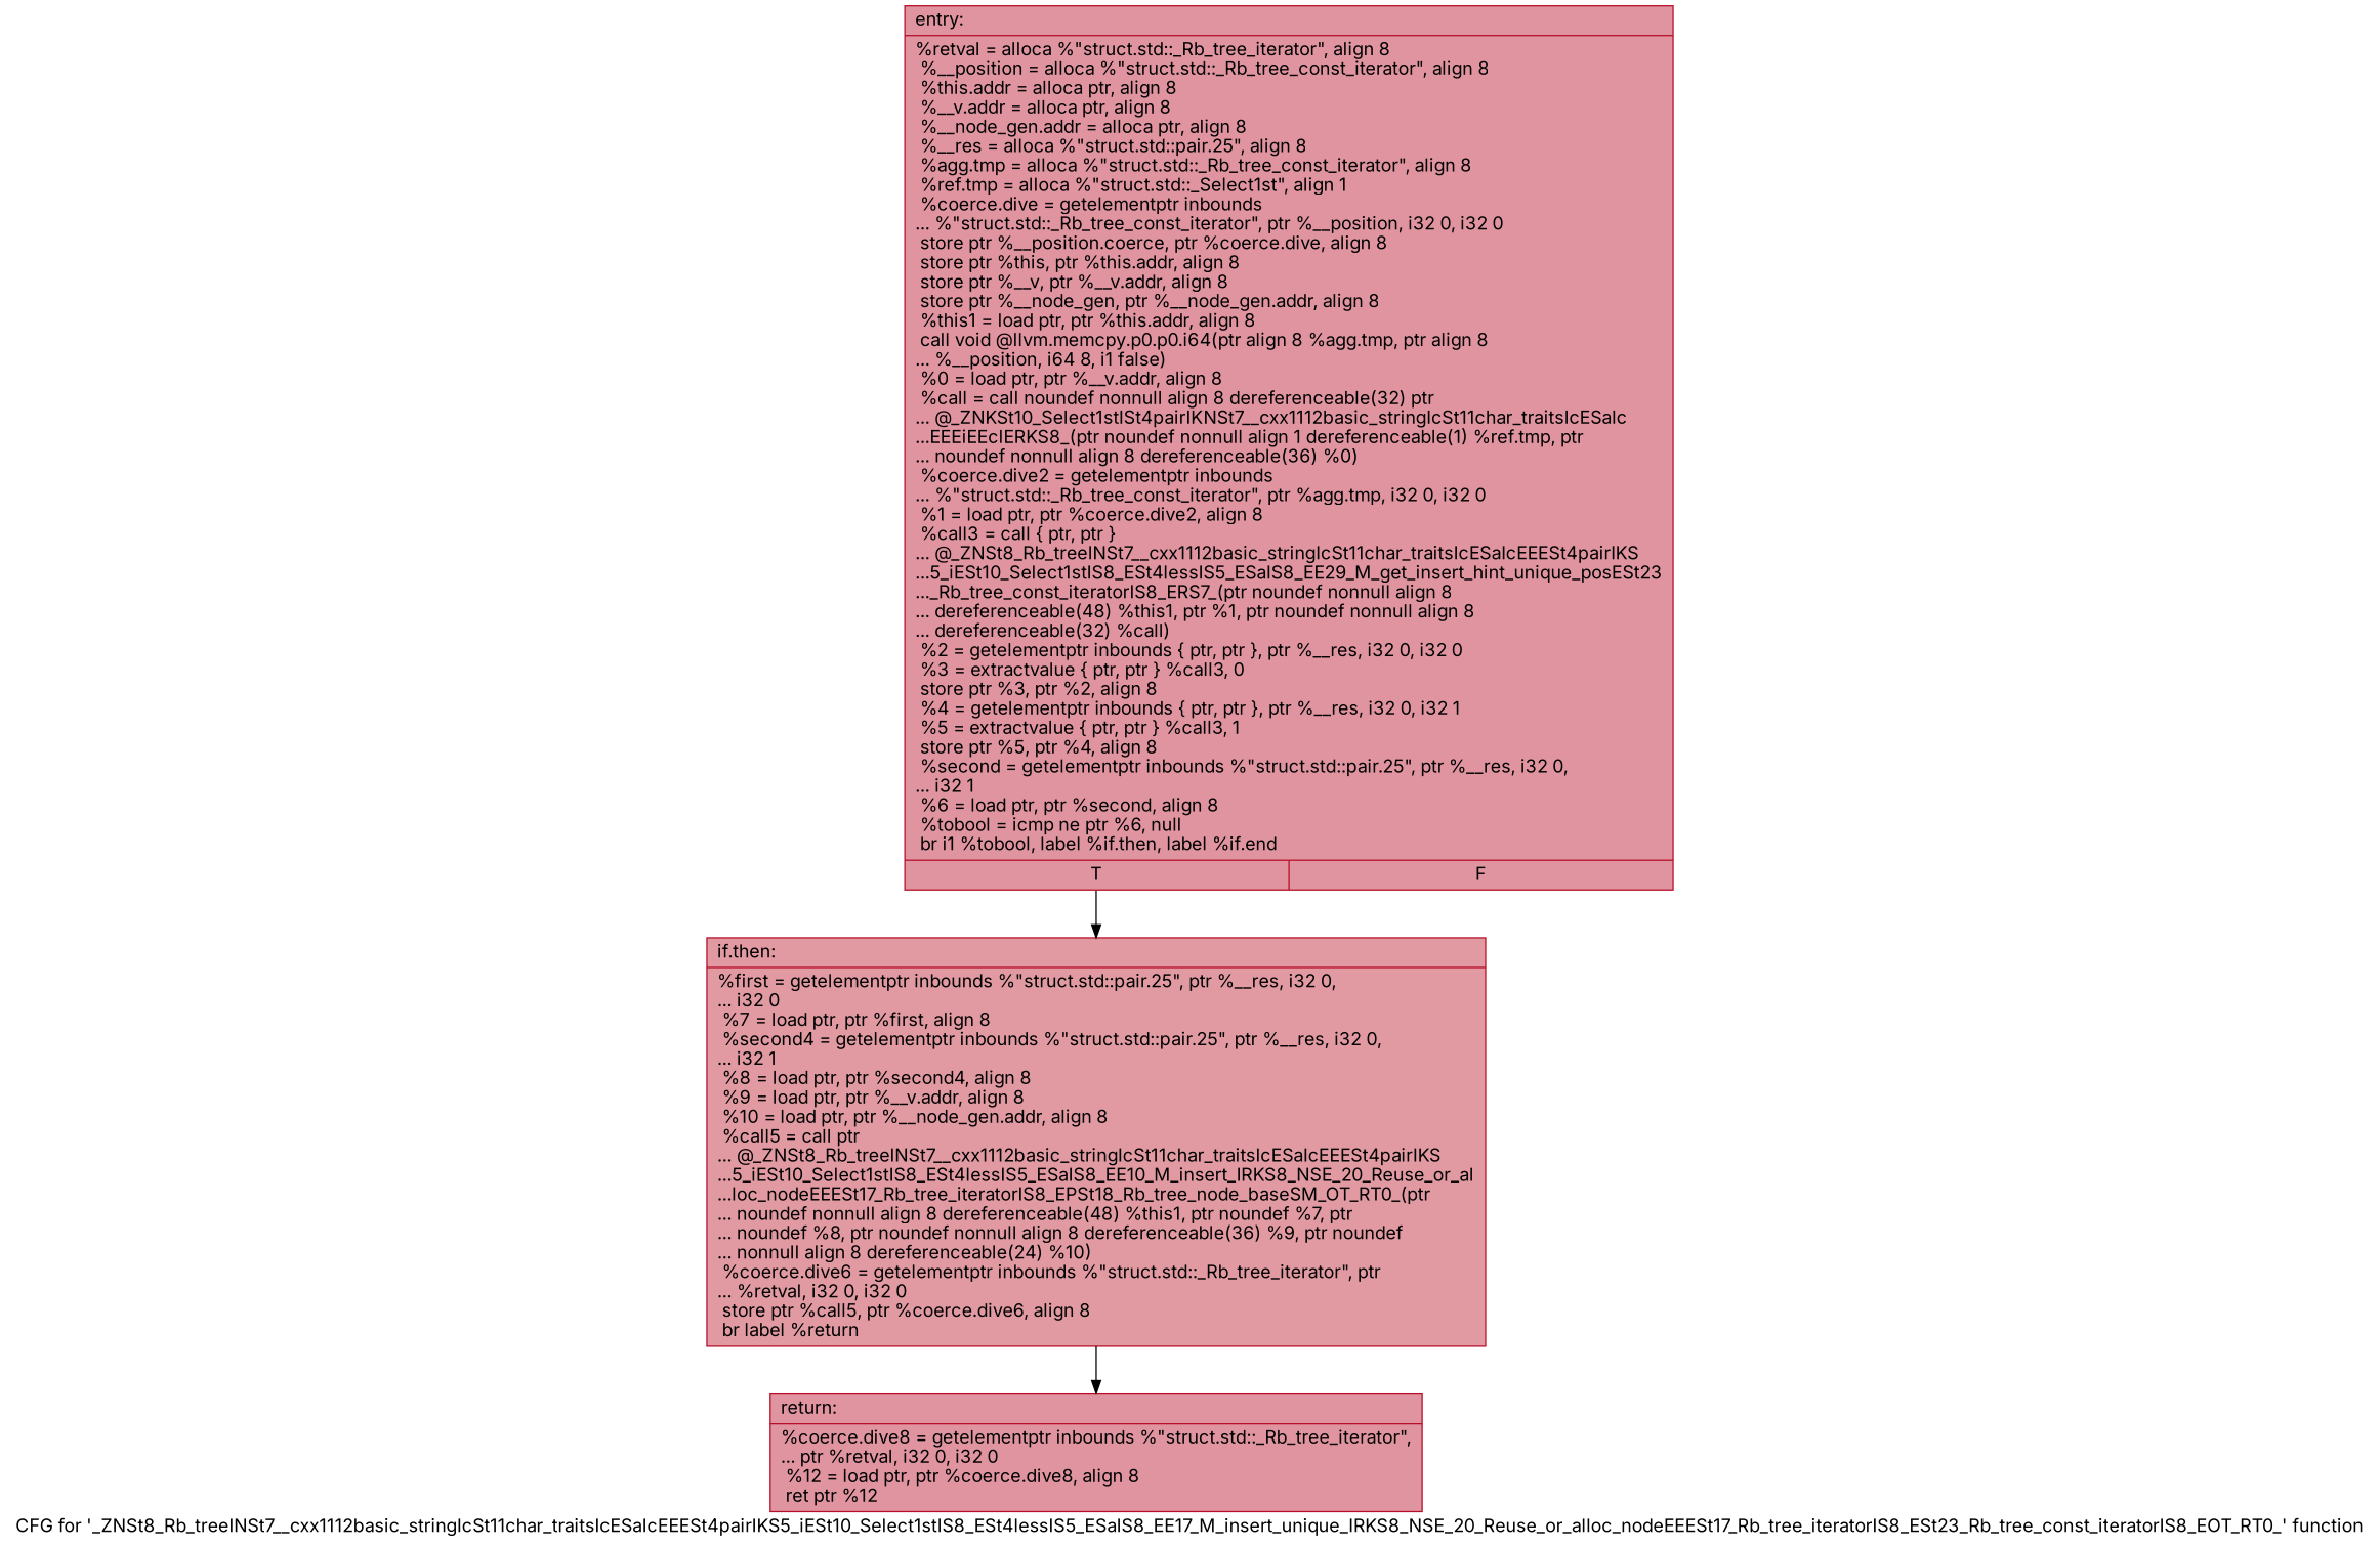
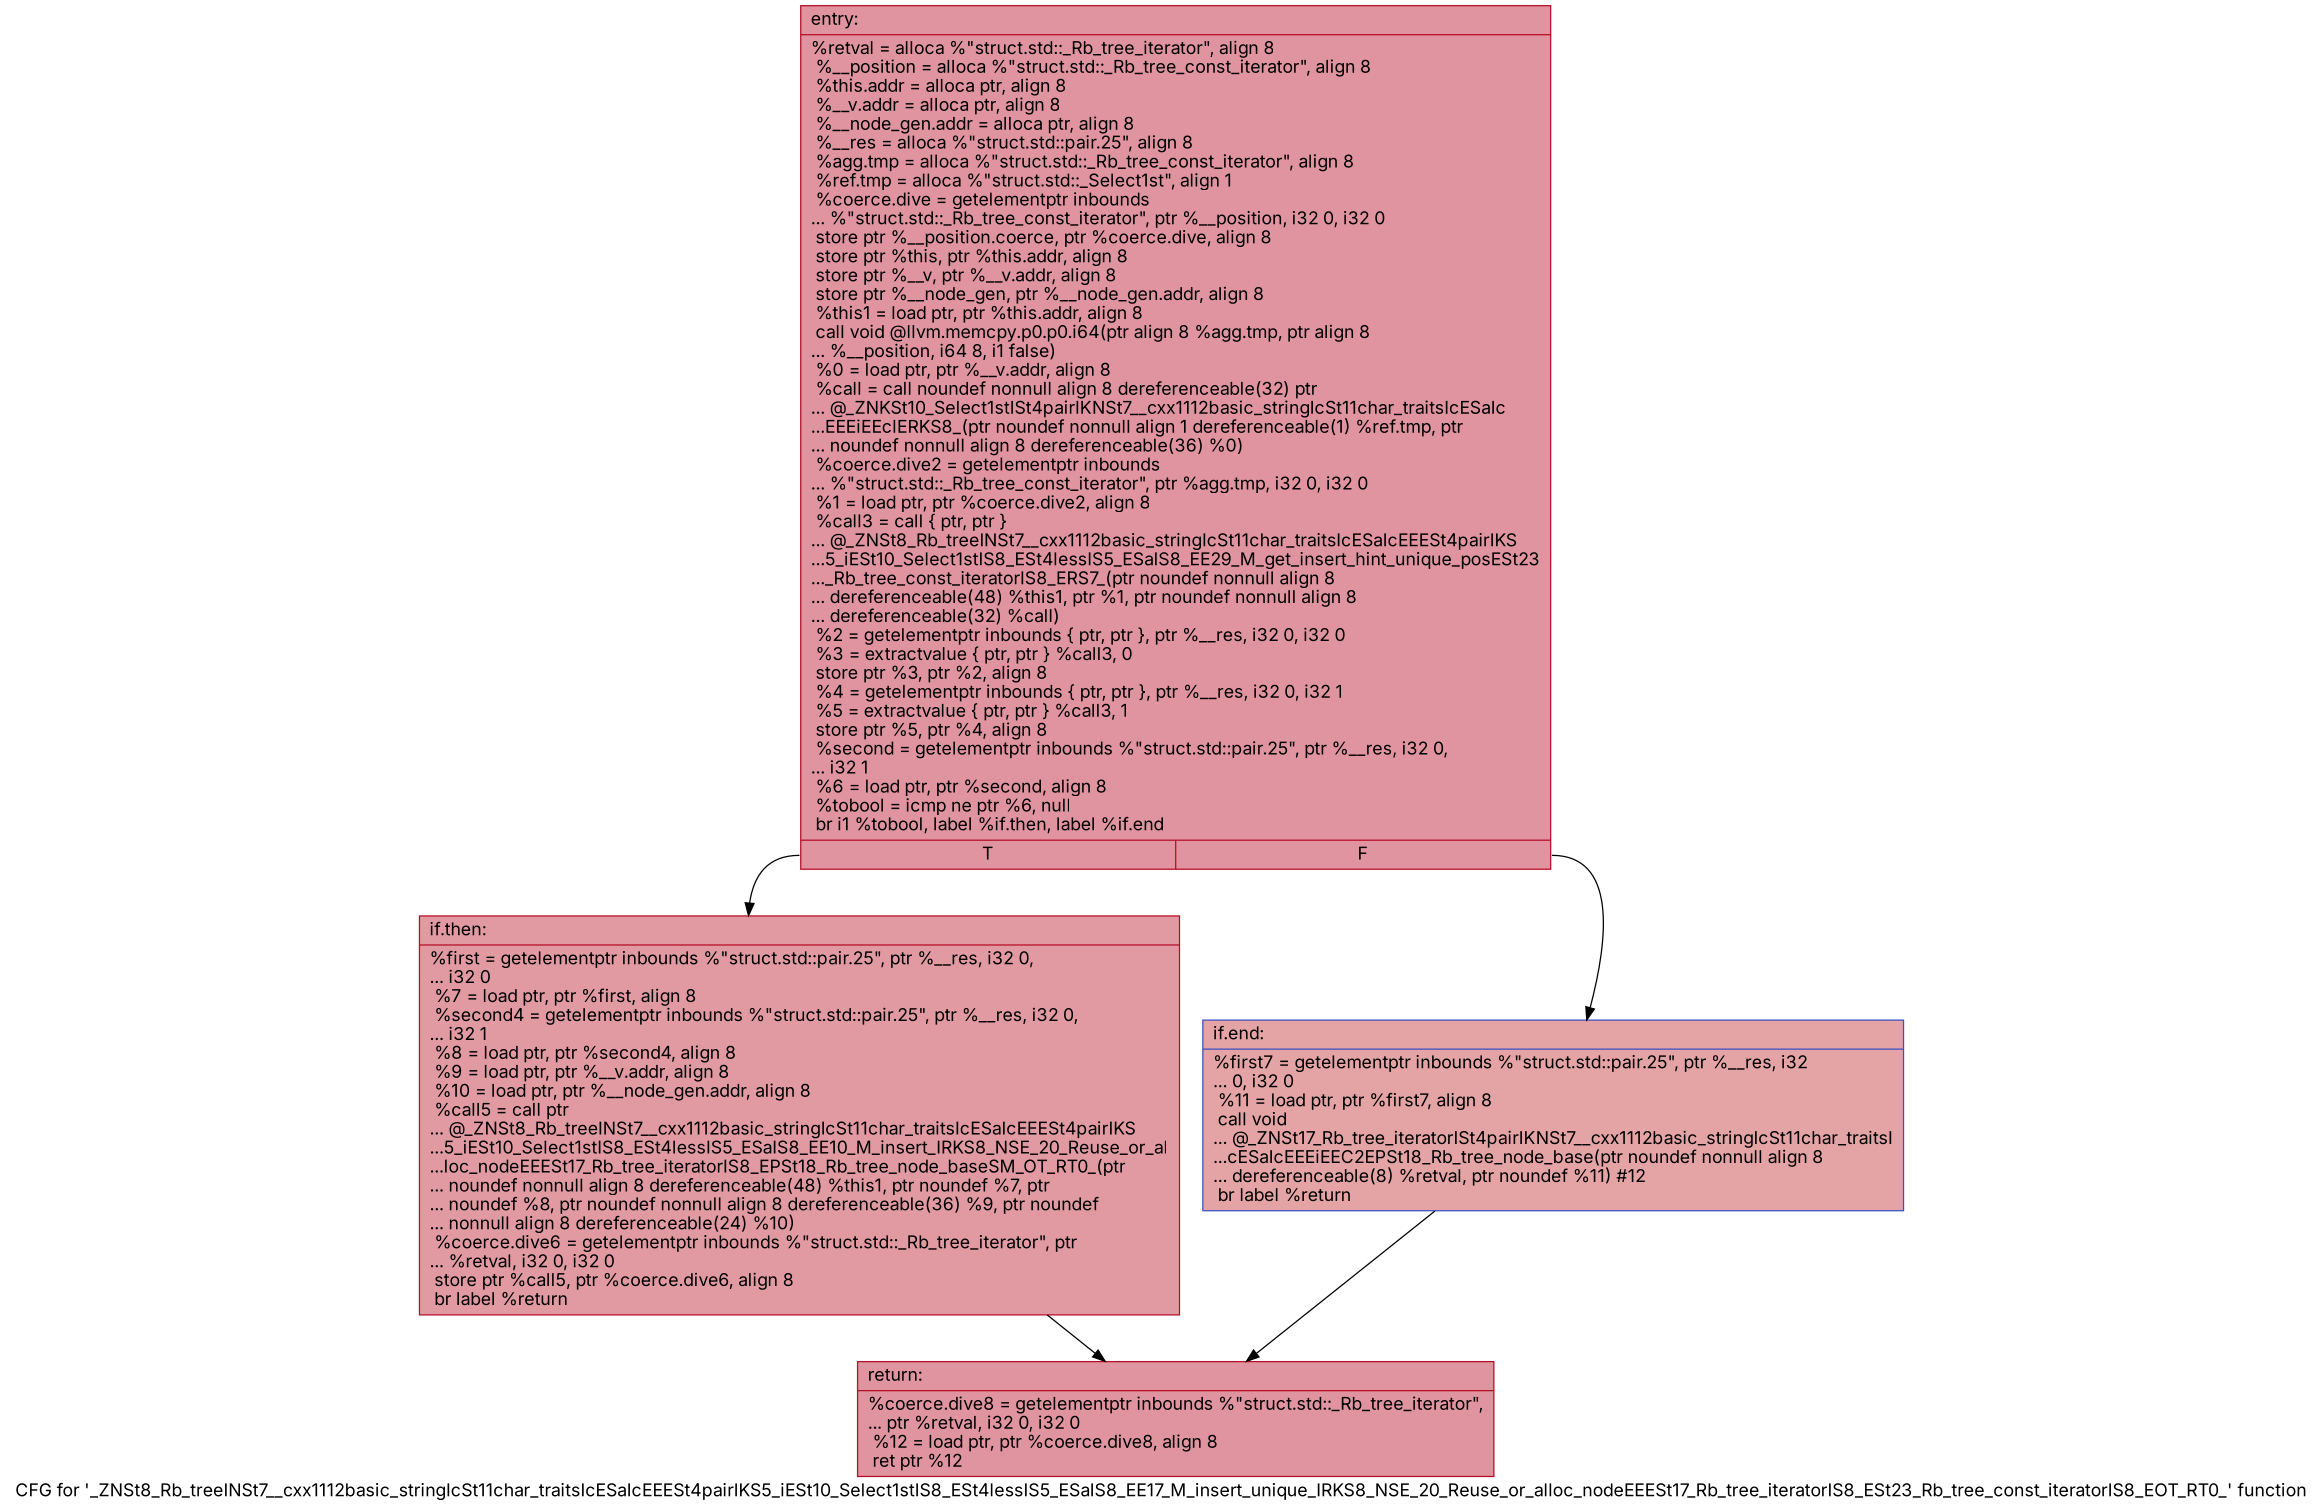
  digraph {
    label="CFG for '_ZNSt8_Rb_treeINSt7__cxx1112basic_stringIcSt11char_traitsIcESaIcEEESt4pairIKS5_iESt10_Select1stIS8_ESt4lessIS5_ESaIS8_EE17_M_insert_unique_IRKS8_NSE_20_Reuse_or_alloc_nodeEEESt17_Rb_tree_iteratorIS8_ESt23_Rb_tree_const_iteratorIS8_EOT_RT0_' function"
    fontname=Inter
    node [color="#b70d28ff" fillcolor="#b70d2870" fontname=Inter shape=record style=filled]
    edge [fontname=Inter]
    n1 [label="{entry:\l|  %retval = alloca %\"struct.std::_Rb_tree_iterator\", align 8\l  %__position = alloca %\"struct.std::_Rb_tree_const_iterator\", align 8\l  %this.addr = alloca ptr, align 8\l  %__v.addr = alloca ptr, align 8\l  %__node_gen.addr = alloca ptr, align 8\l  %__res = alloca %\"struct.std::pair.25\", align 8\l  %agg.tmp = alloca %\"struct.std::_Rb_tree_const_iterator\", align 8\l  %ref.tmp = alloca %\"struct.std::_Select1st\", align 1\l  %coerce.dive = getelementptr inbounds\l... %\"struct.std::_Rb_tree_const_iterator\", ptr %__position, i32 0, i32 0\l  store ptr %__position.coerce, ptr %coerce.dive, align 8\l  store ptr %this, ptr %this.addr, align 8\l  store ptr %__v, ptr %__v.addr, align 8\l  store ptr %__node_gen, ptr %__node_gen.addr, align 8\l  %this1 = load ptr, ptr %this.addr, align 8\l  call void @llvm.memcpy.p0.p0.i64(ptr align 8 %agg.tmp, ptr align 8\l... %__position, i64 8, i1 false)\l  %0 = load ptr, ptr %__v.addr, align 8\l  %call = call noundef nonnull align 8 dereferenceable(32) ptr\l... @_ZNKSt10_Select1stISt4pairIKNSt7__cxx1112basic_stringIcSt11char_traitsIcESaIc\l...EEEiEEclERKS8_(ptr noundef nonnull align 1 dereferenceable(1) %ref.tmp, ptr\l... noundef nonnull align 8 dereferenceable(36) %0)\l  %coerce.dive2 = getelementptr inbounds\l... %\"struct.std::_Rb_tree_const_iterator\", ptr %agg.tmp, i32 0, i32 0\l  %1 = load ptr, ptr %coerce.dive2, align 8\l  %call3 = call \{ ptr, ptr \}\l... @_ZNSt8_Rb_treeINSt7__cxx1112basic_stringIcSt11char_traitsIcESaIcEEESt4pairIKS\l...5_iESt10_Select1stIS8_ESt4lessIS5_ESaIS8_EE29_M_get_insert_hint_unique_posESt23\l..._Rb_tree_const_iteratorIS8_ERS7_(ptr noundef nonnull align 8\l... dereferenceable(48) %this1, ptr %1, ptr noundef nonnull align 8\l... dereferenceable(32) %call)\l  %2 = getelementptr inbounds \{ ptr, ptr \}, ptr %__res, i32 0, i32 0\l  %3 = extractvalue \{ ptr, ptr \} %call3, 0\l  store ptr %3, ptr %2, align 8\l  %4 = getelementptr inbounds \{ ptr, ptr \}, ptr %__res, i32 0, i32 1\l  %5 = extractvalue \{ ptr, ptr \} %call3, 1\l  store ptr %5, ptr %4, align 8\l  %second = getelementptr inbounds %\"struct.std::pair.25\", ptr %__res, i32 0,\l... i32 1\l  %6 = load ptr, ptr %second, align 8\l  %tobool = icmp ne ptr %6, null\l  br i1 %tobool, label %if.then, label %if.end\l|{<s0>T|<s1>F}}"]
    n2 [fillcolor="#bb1b2c70" label="{if.then:\l|  %first = getelementptr inbounds %\"struct.std::pair.25\", ptr %__res, i32 0,\l... i32 0\l  %7 = load ptr, ptr %first, align 8\l  %second4 = getelementptr inbounds %\"struct.std::pair.25\", ptr %__res, i32 0,\l... i32 1\l  %8 = load ptr, ptr %second4, align 8\l  %9 = load ptr, ptr %__v.addr, align 8\l  %10 = load ptr, ptr %__node_gen.addr, align 8\l  %call5 = call ptr\l... @_ZNSt8_Rb_treeINSt7__cxx1112basic_stringIcSt11char_traitsIcESaIcEEESt4pairIKS\l...5_iESt10_Select1stIS8_ESt4lessIS5_ESaIS8_EE10_M_insert_IRKS8_NSE_20_Reuse_or_al\l...loc_nodeEEESt17_Rb_tree_iteratorIS8_EPSt18_Rb_tree_node_baseSM_OT_RT0_(ptr\l... noundef nonnull align 8 dereferenceable(48) %this1, ptr noundef %7, ptr\l... noundef %8, ptr noundef nonnull align 8 dereferenceable(36) %9, ptr noundef\l... nonnull align 8 dereferenceable(24) %10)\l  %coerce.dive6 = getelementptr inbounds %\"struct.std::_Rb_tree_iterator\", ptr\l... %retval, i32 0, i32 0\l  store ptr %call5, ptr %coerce.dive6, align 8\l  br label %return\l}"]
+   n3 [color="#3d50c3ff" fillcolor="#c32e3170" label="{if.end:\l|  %first7 = getelementptr inbounds %\"struct.std::pair.25\", ptr %__res, i32\l... 0, i32 0\l  %11 = load ptr, ptr %first7, align 8\l  call void\l... @_ZNSt17_Rb_tree_iteratorISt4pairIKNSt7__cxx1112basic_stringIcSt11char_traitsI\l...cESaIcEEEiEEC2EPSt18_Rb_tree_node_base(ptr noundef nonnull align 8\l... dereferenceable(8) %retval, ptr noundef %11) #12\l  br label %return\l}"]
    n4 [label="{return:\l|  %coerce.dive8 = getelementptr inbounds %\"struct.std::_Rb_tree_iterator\",\l... ptr %retval, i32 0, i32 0\l  %12 = load ptr, ptr %coerce.dive8, align 8\l  ret ptr %12\l}"]
    n1 -> n2 [tailport=s0]
+   n1 -> n3 [tailport=s1]
    n2 -> n4
+   n3 -> n4
  }
